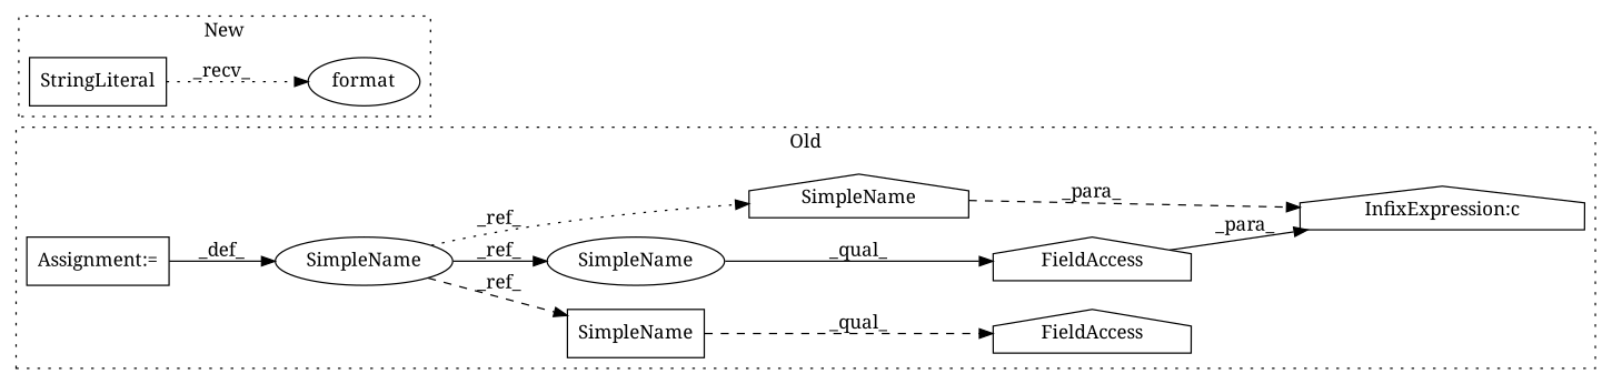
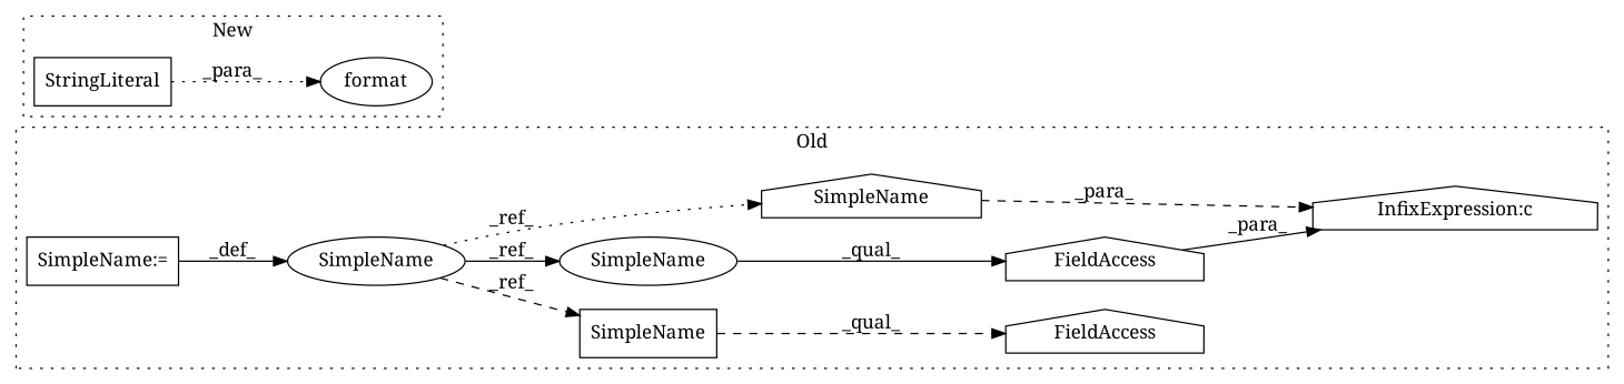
  digraph {
    fontname="Noto Serif"
    rankdir=LR
    node [a=42 fontname="Noto Serif" l=4 s=2064 shape=house]
    edge [fontname="Noto Serif" style=solid]
    n1 [a=22 l=26 label=FieldAccess]
-   n2 [a=7 l=1 label="Assignment:=" s=1933 shape=box]
+   n2 [a=7 l=1 label="SimpleName:=" s=1933 shape=box]
    n3 [label=SimpleName s=1929 shape=ellipse]
    n4 [a=27 label="InfixExpression:c" s=1975]
    n5 [a=22 l=26 label=FieldAccess s=1979]
    n6 [label=SimpleName shape=box]
    n7 [label=SimpleName s=1979 shape=ellipse]
    n8 [label=SimpleName s=1971]
    n9 [a=32 l="7,1" label=format s="695,706" shape=ellipse]
    n10 [a=45 l=25 label=StringLiteral s=669 shape=box]
    subgraph cluster_1 {
      label=Old
      style=dotted
      n1
      n2
      n3
      n4
      n5
      n6
      n7
      n8
    }
    subgraph cluster_2 {
      label=New
      style=dotted
      n9
      n10
    }
    n2 -> n3 [label=_def_]
    n3 -> n6 [label=_ref_ style=dashed]
    n3 -> n7 [label=_ref_]
    n3 -> n8 [label=_ref_ style=dotted]
    n5 -> n4 [label=_para_]
    n6 -> n1 [label=_qual_ style=dashed]
    n7 -> n5 [label=_qual_]
    n8 -> n4 [label=_para_ style=dashed]
-   n10 -> n9 [label=_recv_ style=dotted]
+   n10 -> n9 [label=_para_ style=dotted]
  }
